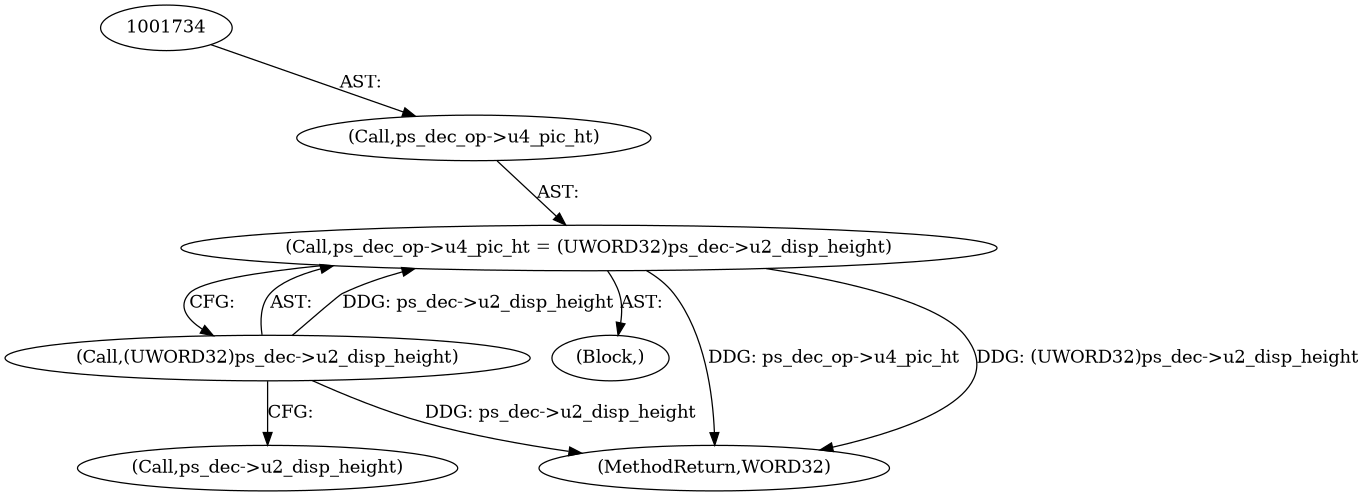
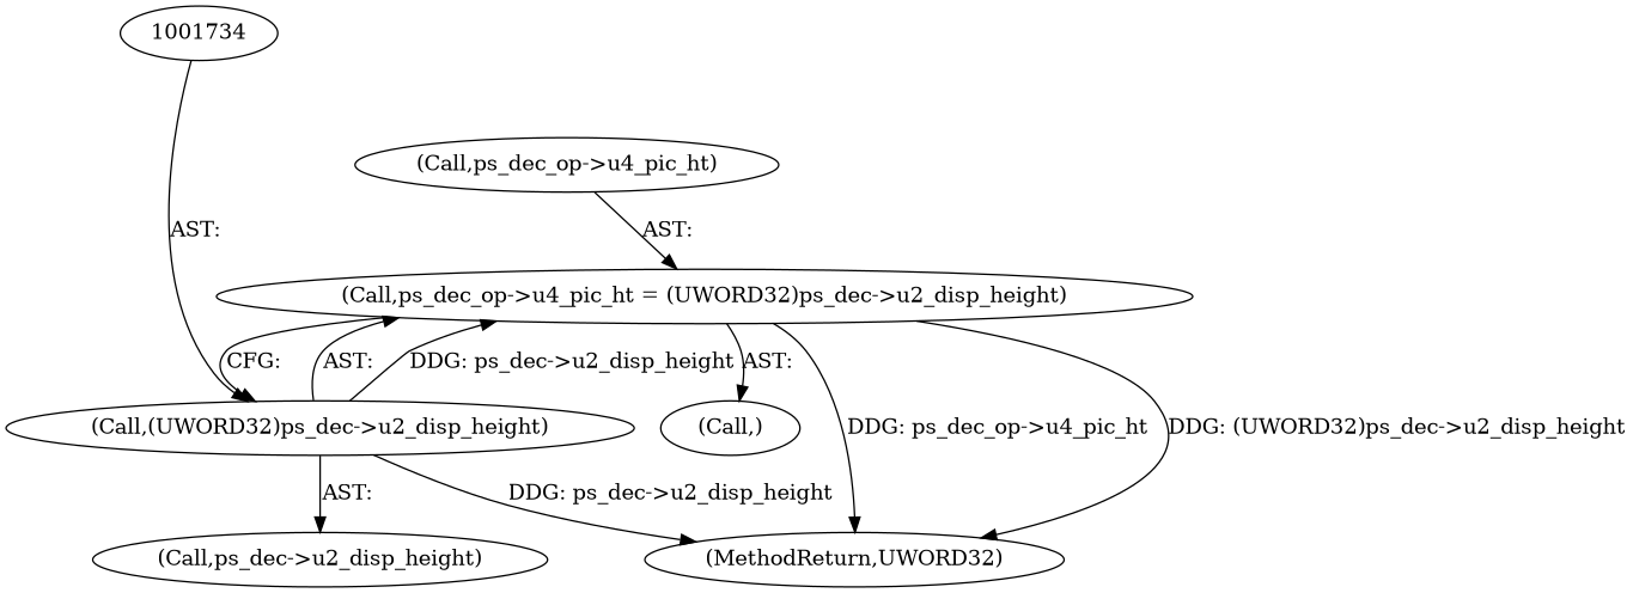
  digraph {
    n1 [label="(Call,ps_dec_op->u4_pic_ht = (UWORD32)ps_dec->u2_disp_height)"]
    n2 [label="(Call,(UWORD32)ps_dec->u2_disp_height)"]
-   n3 [label="(Block,)"]
-   n4 [label="(MethodReturn,WORD32)"]
+   n3 [label="(Call,)"]
+   n4 [label="(MethodReturn,UWORD32)"]
    n5 [label="(Call,ps_dec->u2_disp_height)"]
    n6 [label="(Call,ps_dec_op->u4_pic_ht)"]
    1001734
    n1 -> n2 [label="CFG: "]
    n1 -> n3 [label="AST: "]
    n1 -> n4 [label="DDG: ps_dec_op->u4_pic_ht"]
    n1 -> n4 [label="DDG: (UWORD32)ps_dec->u2_disp_height"]
    n2 -> n1 [label="AST: "]
    n2 -> n1 [label="DDG: ps_dec->u2_disp_height"]
    n2 -> n4 [label="DDG: ps_dec->u2_disp_height"]
-   n2 -> n5 [label="CFG: "]
+   n2 -> n5 [label="AST: "]
    n6 -> n1 [label="AST: "]
-   1001734 -> n6 [label="AST: "]
+   1001734 -> n2 [label="AST: "]
  }
